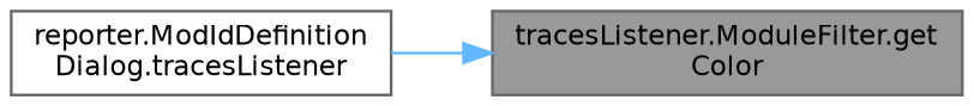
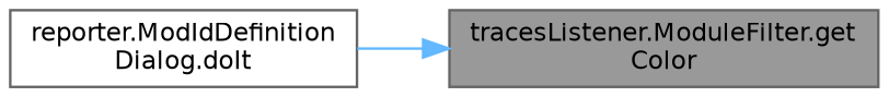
  digraph {
    rankdir=RL
    node [fontname=Helvetica fontsize=10 shape=box style=filled]
    n1 [color=gray40 fillcolor=grey60 fontcolor=black height=0.2 label="tracesListener.ModuleFilter.get\lColor" width=0.4]
-   n2 [color=grey40 fillcolor=white height=0.2 label="reporter.ModIdDefinition\lDialog.tracesListener" width=0.4]
+   n2 [color=grey40 fillcolor=white height=0.2 label="reporter.ModIdDefinition\lDialog.doIt" width=0.4]
    n1 -> n2 [color=steelblue1 dir=back fontname=Helvetica fontsize=10 labelfontname=Helvetica labelfontsize=10 style=solid]
  }
